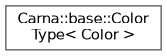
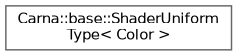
  digraph {
    rankdir=LR
-   n1 [color=grey40 fillcolor=white fontname=Helvetica fontsize=10 height=0.2 label="Carna::base::Color\lType\< Color \>" shape=box style=filled width=0.4]
+   n1 [color=grey40 fillcolor=white fontname=Helvetica fontsize=10 height=0.2 label="Carna::base::ShaderUniform\lType\< Color \>" shape=box style=filled width=0.4]
  }
